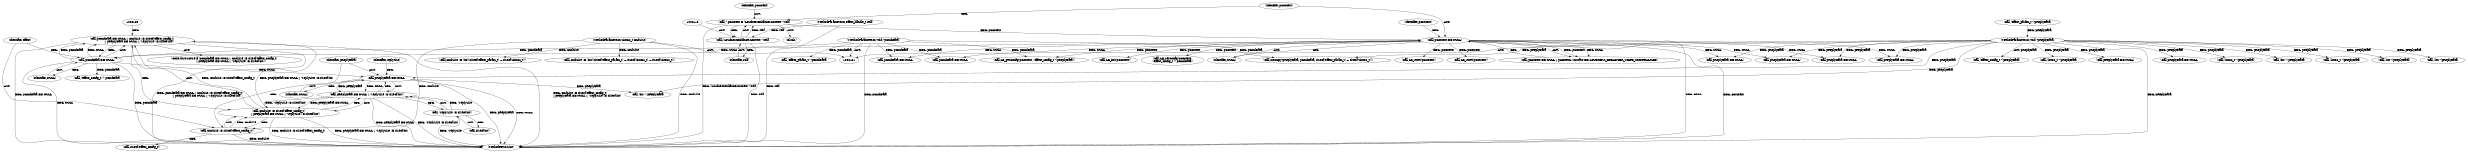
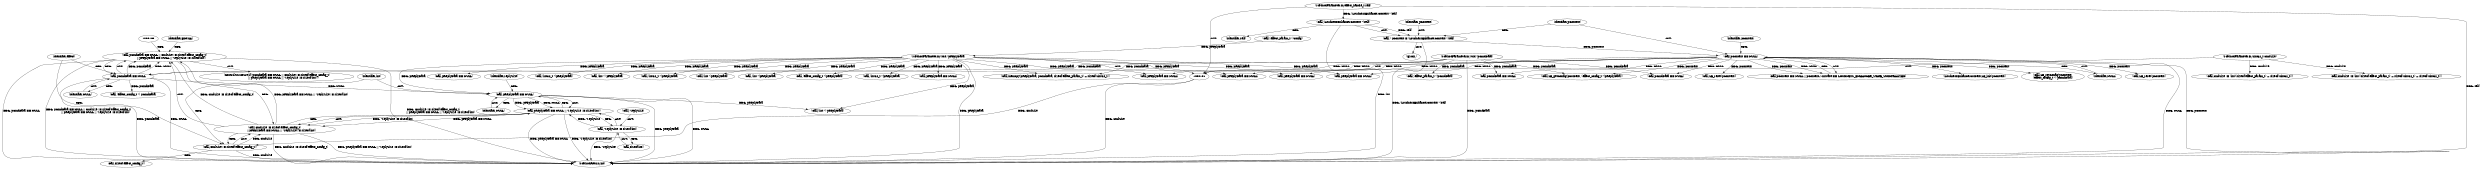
  digraph {
    n1 [label="(Call,pCmdData == NULL || cmdSize != sizeof(effect_config_t)\n                || pReplyData == NULL || *replySize != sizeof(int))"]
    n2 [label="(Call,pCmdData == NULL)"]
    n3 [label="(Call,cmdSize != sizeof(effect_config_t)\n                || pReplyData == NULL || *replySize != sizeof(int))"]
    n4 [label="(ControlStructure,if (pCmdData == NULL || cmdSize != sizeof(effect_config_t)\n                || pReplyData == NULL || *replySize != sizeof(int)))"]
    n5 [label="(MethodReturn,int)"]
    n6 [label="(Call,pReplyData == NULL)"]
    n7 [label="(Identifier,NULL)"]
    n8 [label="(Call,(effect_config_t *) pCmdData)"]
    n9 [label="(Call,cmdSize != sizeof(effect_config_t))"]
    n10 [label="(Call,pReplyData == NULL || *replySize != sizeof(int))"]
    n11 [label="(Identifier,NULL)"]
    n12 [label="(Call,(int *) pReplyData)"]
    n13 [label="(MethodParameterIn,void *pCmdData)"]
    n14 [label="(Call,pCmdData == NULL)"]
    n15 [label="(Call,(effect_param_t *)pCmdData)"]
    n16 [label="(Call,memcpy(pReplyData, pCmdData, sizeof(effect_param_t) + sizeof(uint32_t)))"]
    n17 [label="(Call,pCmdData == NULL)"]
    1000101
    n19 [label="(Call,LE_getConfig(pContext, (effect_config_t *)pReplyData))"]
    n20 [label="(Call,pContext == NULL)"]
    n21 [label="(Call,LE_reset(pContext))"]
    n22 [label="(Call,pContext == NULL || pContext->mState == LOUDNESS_ENHANCER_STATE_UNINITIALIZED)"]
-   n23 [label="(Call,LE_init(pContext))"]
+   n23 [label="(LoudnessEnhancerContext,LE_init(pContext))"]
    n24 [label="(Call,pReplyData == NULL)"]
    n25 [label="(Call,pReplyData == NULL)"]
    n26 [label="(Call,pReplyData == NULL)"]
    n27 [label="(Call,LE_setConfig(pContext,\n (effect_config_t *) pCmdData))"]
    n28 [label="(Identifier,NULL)"]
    n29 [label="(Call,LE_reset(pContext))"]
    n30 [label="(Call,pReplyData == NULL)"]
    n31 [label="(Call,* pContext = (LoudnessEnhancerContext *)self)"]
    n32 [label="(Call,(LoudnessEnhancerContext *)self)"]
    n33 [label="(Block,)"]
    n34 [label="(Identifier,self)"]
    n35 [label="(MethodParameterIn,effect_handle_t self)"]
    n36 [label="(Call,sizeof(effect_config_t))"]
    n37 [label="(Call,*replySize != sizeof(int))"]
    n38 [label="(MethodParameterIn,uint32_t cmdSize)"]
    n39 [label="(Call,cmdSize != (int)(sizeof(effect_param_t) + sizeof(uint32_t)))"]
    n40 [label="(Call,cmdSize != (int)(sizeof(effect_param_t) + sizeof(uint32_t) + sizeof(uint32_t)))"]
    n41 [label="(Call,sizeof(int))"]
    n42 [label="(MethodParameterIn,void *pReplyData)"]
    n43 [label="(Call,pReplyData == NULL)"]
    n44 [label="(Call,(int32_t *)pReplyData)"]
    n45 [label="(Call,(int *) pReplyData)"]
    n46 [label="(Call,(int32_t *)pReplyData)"]
    n47 [label="(Call,(int *)pReplyData)"]
    n48 [label="(Call,(int *)pReplyData)"]
    n49 [label="(Call,(effect_config_t *)pReplyData)"]
    n50 [label="(Call,(int32_t *)pReplyData)"]
    n51 [label="(Call,pReplyData == NULL)"]
-   n52 [label="(Call,(effect_param_t *)pReplyData)"]
+   n52 [label="(Call,(effect_param_t *)config)"]
    n53 [label="(Identifier,pContext)"]
    n54 [label="(Identifier,pContext)"]
    n55 [label="(Identifier,replySize)"]
    n56 [label="(Identifier,effect)"]
    n57 [label="(Identifier,pContext)"]
-   n58 [label="(Identifier,pReplyData)"]
+   n58 [label="(Identifier,int)"]
+   n59 [label="(Identifier,EINVAL)"]
+   n60 [label="(Call,*replySize)"]
    1000183
-   1000113
    n1 -> n2 [label="CFG: "]
    n1 -> n3 [label="CFG: "]
    n1 -> n4 [label="AST: "]
    n1 -> n5 [label="DDG: pCmdData == NULL"]
    n1 -> n5 [label="DDG: pCmdData == NULL || cmdSize != sizeof(effect_config_t)\n                || pReplyData == NULL || *replySize != sizeof(int)"]
    n1 -> n5 [label="DDG: cmdSize != sizeof(effect_config_t)\n                || pReplyData == NULL || *replySize != sizeof(int)"]
    n2 -> n1 [label="AST: "]
    n2 -> n1 [label="DDG: pCmdData"]
    n2 -> n1 [label="DDG: NULL"]
    n2 -> n5 [label="DDG: pCmdData"]
    n2 -> n5 [label="DDG: NULL"]
    n2 -> n6 [label="DDG: NULL"]
    n2 -> n7 [label="CFG: "]
    n2 -> n8 [label="DDG: pCmdData"]
    n3 -> n1 [label="AST: "]
    n3 -> n1 [label="DDG: cmdSize != sizeof(effect_config_t)"]
    n3 -> n1 [label="DDG: pReplyData == NULL || *replySize != sizeof(int)"]
    n3 -> n5 [label="DDG: pReplyData == NULL || *replySize != sizeof(int)"]
    n3 -> n5 [label="DDG: cmdSize != sizeof(effect_config_t)"]
    n3 -> n9 [label="CFG: "]
    n3 -> n10 [label="CFG: "]
    n6 -> n5 [label="DDG: pReplyData"]
    n6 -> n5 [label="DDG: NULL"]
    n6 -> n10 [label="AST: "]
    n6 -> n10 [label="DDG: pReplyData"]
    n6 -> n10 [label="DDG: NULL"]
    n6 -> n11 [label="CFG: "]
    n6 -> n12 [label="DDG: pReplyData"]
    n7 -> n2 [label="AST: "]
    n9 -> n3 [label="AST: "]
    n9 -> n3 [label="DDG: cmdSize"]
    n9 -> n5 [label="DDG: cmdSize"]
    n9 -> n36 [label="CFG: "]
    n10 -> n3 [label="AST: "]
    n10 -> n3 [label="DDG: pReplyData == NULL"]
    n10 -> n3 [label="DDG: *replySize != sizeof(int)"]
    n10 -> n5 [label="DDG: pReplyData == NULL"]
    n10 -> n5 [label="DDG: *replySize != sizeof(int)"]
    n10 -> n6 [label="CFG: "]
    n10 -> n37 [label="CFG: "]
    n11 -> n6 [label="AST: "]
    n13 -> n2 [label="DDG: pCmdData"]
    n13 -> n5 [label="DDG: pCmdData"]
    n13 -> n14 [label="DDG: pCmdData"]
    n13 -> n15 [label="DDG: pCmdData"]
    n13 -> n16 [label="DDG: pCmdData"]
    n13 -> n17 [label="DDG: pCmdData"]
    n13 -> 1000101 [label="AST: "]
    n13 -> n19 [label="DDG: pCmdData"]
    n20 -> n2 [label="DDG: NULL"]
    n20 -> n5 [label="DDG: NULL"]
    n20 -> n5 [label="DDG: pContext"]
    n20 -> n14 [label="DDG: NULL"]
    n20 -> n17 [label="DDG: NULL"]
    n20 -> n19 [label="DDG: pContext"]
    n20 -> n21 [label="DDG: pContext"]
    n20 -> n22 [label="AST: "]
    n20 -> n22 [label="DDG: pContext"]
    n20 -> n22 [label="DDG: NULL"]
    n20 -> n23 [label="DDG: pContext"]
    n20 -> n24 [label="DDG: NULL"]
    n20 -> n25 [label="DDG: NULL"]
    n20 -> n26 [label="DDG: NULL"]
    n20 -> n27 [label="DDG: pContext"]
    n20 -> n28 [label="CFG: "]
    n20 -> n29 [label="DDG: pContext"]
    n20 -> n30 [label="DDG: NULL"]
    n22 -> n20 [label="CFG: "]
    n28 -> n20 [label="AST: "]
    n31 -> n5 [label="DDG: (LoudnessEnhancerContext *)self"]
    n31 -> n20 [label="DDG: pContext"]
-   n31 -> n32 [label="CFG: "]
    n31 -> n33 [label="AST: "]
-   n32 -> n5 [label="DDG: self"]
+   n32 -> n5 [label="DDG: int"]
    n32 -> n31 [label="AST: "]
    n32 -> n31 [label="DDG: self"]
    n32 -> n34 [label="CFG: "]
-   n34 -> n32 [label="AST: "]
    n35 -> n5 [label="DDG: self"]
-   n35 -> n32 [label="DDG: self"]
+   n35 -> 1000101 [label="AST: "]
+   n35 -> n32 [label="DDG: (LoudnessEnhancerContext *)self"]
    n37 -> n5 [label="DDG: *replySize"]
    n37 -> n10 [label="AST: "]
    n37 -> n10 [label="DDG: *replySize"]
    n37 -> n41 [label="CFG: "]
-   n38 -> n5 [label="DDG: cmdSize"]
-   n38 -> n9 [label="DDG: cmdSize"]
+   1000101 -> n5 [label="DDG: cmdSize"]
+   1000101 -> n9 [label="DDG: cmdSize"]
    n38 -> 1000101 [label="AST: "]
    n38 -> n39 [label="DDG: cmdSize"]
    n38 -> n40 [label="DDG: cmdSize"]
    n41 -> n37 [label="AST: "]
    n42 -> n5 [label="DDG: pReplyData"]
    n42 -> n6 [label="DDG: pReplyData"]
    n42 -> n12 [label="DDG: pReplyData"]
    n42 -> n16 [label="DDG: pReplyData"]
    n42 -> 1000101 [label="AST: "]
    n42 -> n24 [label="DDG: pReplyData"]
    n42 -> n25 [label="DDG: pReplyData"]
    n42 -> n26 [label="DDG: pReplyData"]
    n42 -> n30 [label="DDG: pReplyData"]
    n42 -> n43 [label="DDG: pReplyData"]
    n42 -> n44 [label="DDG: pReplyData"]
    n42 -> n45 [label="DDG: pReplyData"]
    n42 -> n46 [label="DDG: pReplyData"]
    n42 -> n47 [label="DDG: pReplyData"]
    n42 -> n48 [label="DDG: pReplyData"]
-   n42 -> n49 [label="AST: pReplyData"]
+   n42 -> n49 [label="DDG: pReplyData"]
    n42 -> n50 [label="DDG: pReplyData"]
    n42 -> n51 [label="DDG: pReplyData"]
    n52 -> n42 [label="DDG: pReplyData"]
    n53 -> n20 [label="AST: "]
    n53 -> n31 [label="CFG: "]
    n54 -> n20 [label="CFG: "]
    n55 -> n6 [label="CFG: "]
    n56 -> n2 [label="CFG: "]
-   n56 -> n9 [label="AST: "]
+   n56 -> n9 [label="CFG: "]
    n57 -> n31 [label="AST: "]
    n58 -> n6 [label="AST: "]
    n58 -> n9 [label="CFG: "]
+   n59 -> n1 [label="CFG: "]
+   n60 -> n37 [label="AST: "]
    1000183 -> n1 [label="CFG: "]
-   1000113 -> n32 [label="AST: "]
  }
